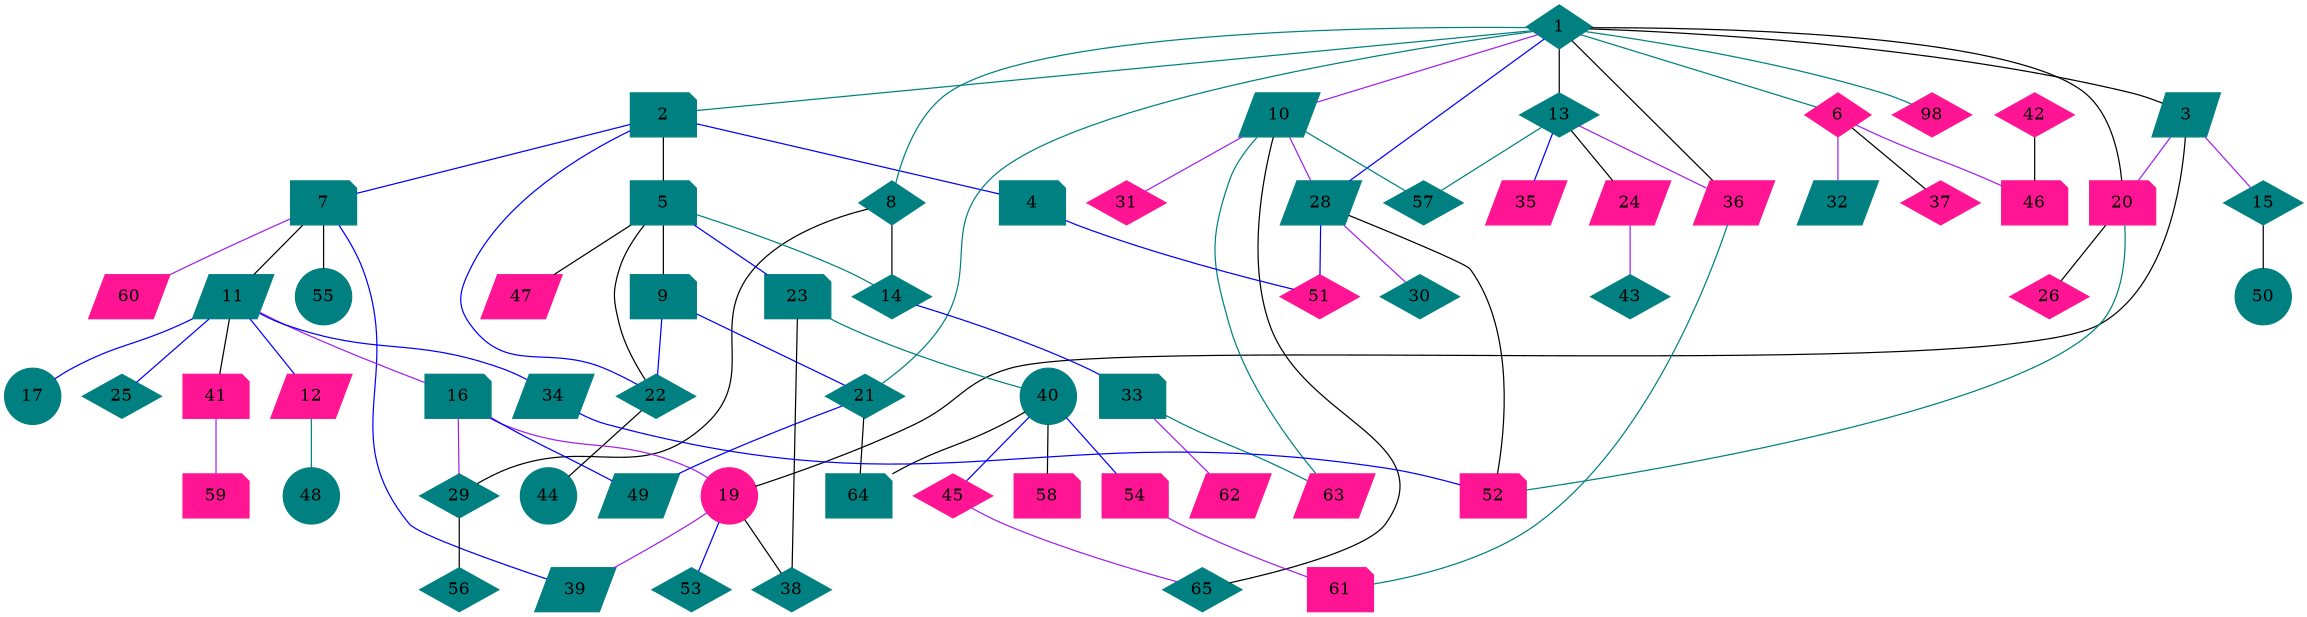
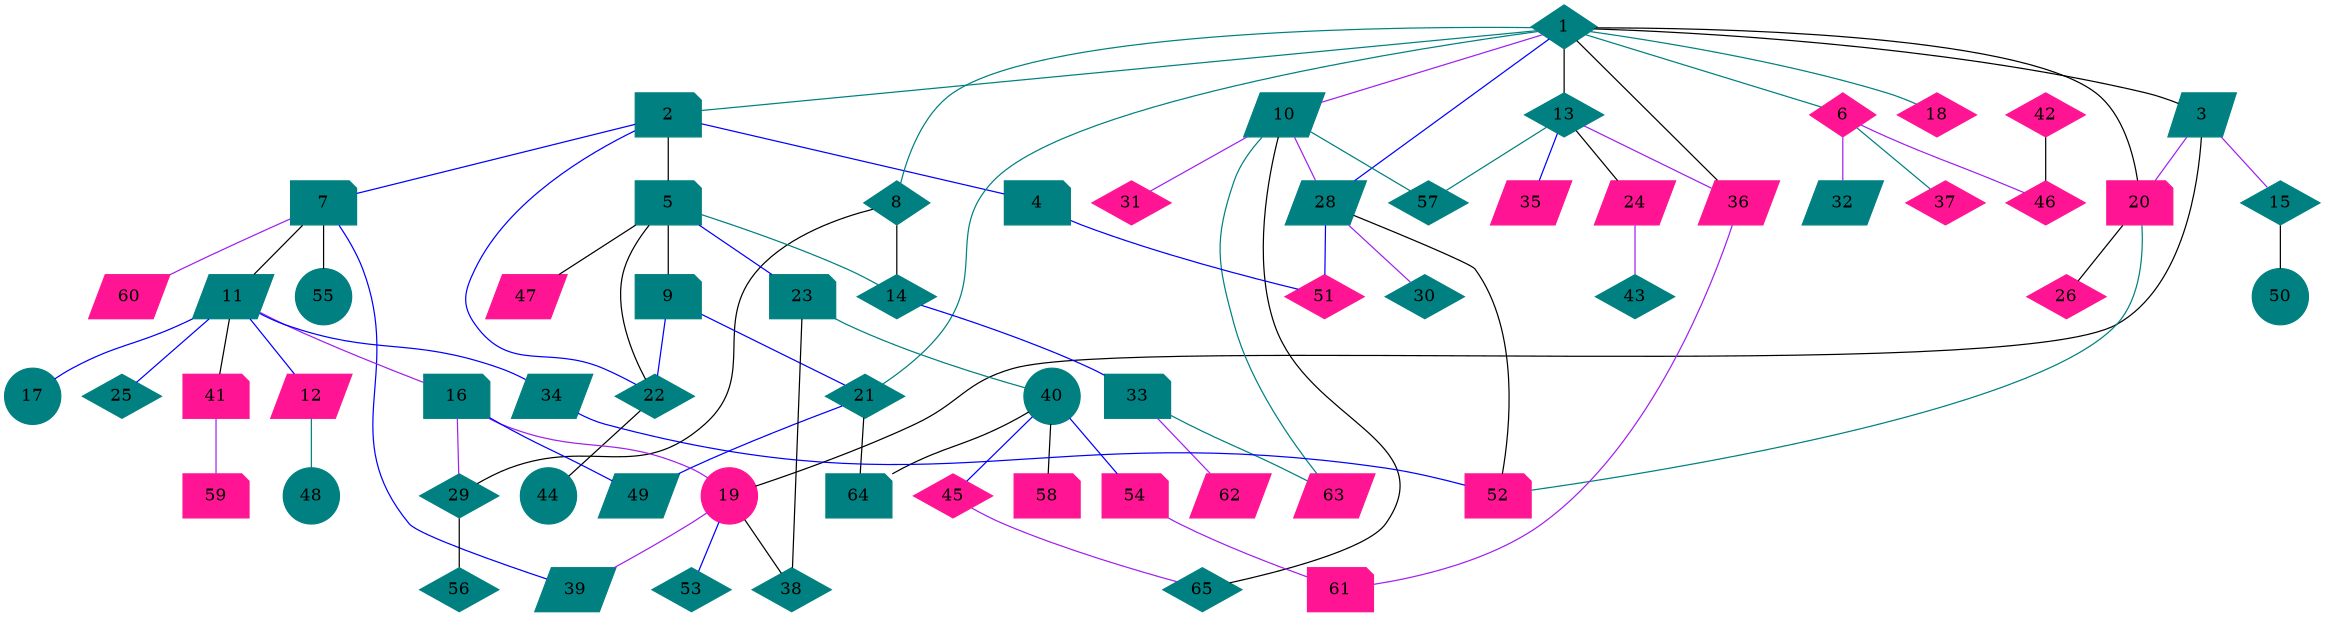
  graph {
    node [color=teal shape=diamond style=filled]
    edge [color=black]
    2 [shape=note]
    1
    3 [shape=parallelogram]
    6 [color=deeppink]
    8
    10 [shape=parallelogram]
    13
-   18 [color=deeppink label=98]
+   18 [color=deeppink]
    20 [color=deeppink shape=note]
    21
    28 [shape=parallelogram]
    36 [color=deeppink shape=parallelogram]
    4 [shape=note]
    5 [shape=note]
    7 [shape=note]
    22
    15
    19 [color=deeppink shape=circle]
    32 [shape=parallelogram]
    37 [color=deeppink]
-   46 [color=deeppink shape=note]
+   46 [color=deeppink]
    14
    29
    31 [color=deeppink]
    57
    63 [color=deeppink shape=parallelogram]
    65
    24 [color=deeppink shape=parallelogram]
    35 [color=deeppink shape=parallelogram]
    26 [color=deeppink]
    52 [color=deeppink shape=note]
    49 [shape=parallelogram]
    64 [shape=note]
    51 [color=deeppink]
    30
    61 [color=deeppink shape=note]
    9 [shape=note]
    23 [shape=note]
    47 [color=deeppink shape=parallelogram]
    11 [shape=parallelogram]
    39 [shape=parallelogram]
    55 [shape=circle]
    60 [color=deeppink shape=parallelogram]
    44 [shape=circle]
    50 [shape=circle]
    38
    53
    33 [shape=note]
    40 [shape=circle]
    42 [color=deeppink]
    12 [color=deeppink shape=parallelogram]
    16 [shape=note]
    17 [shape=circle]
    25
    34 [shape=parallelogram]
    41 [color=deeppink shape=note]
    56
    48 [shape=circle]
    59 [color=deeppink shape=note]
    43
    62 [color=deeppink shape=parallelogram]
    45 [color=deeppink]
    54 [color=deeppink shape=note]
    58 [color=deeppink shape=note]
    2 -- 4 [color=blue]
    2 -- 5
    2 -- 7 [color=blue]
    2 -- 22 [color=blue]
    1 -- 2 [color=teal]
    1 -- 3
    1 -- 6 [color=teal]
    1 -- 8 [color=teal]
    1 -- 10 [color=purple]
    1 -- 13
    1 -- 18 [color=teal]
    1 -- 20
    1 -- 21 [color=teal]
    1 -- 28 [color=blue]
    1 -- 36
    3 -- 20 [color=purple]
    3 -- 15 [color=purple]
    3 -- 19
    6 -- 32 [color=purple]
-   6 -- 37
+   6 -- 37 [color=teal]
    6 -- 46 [color=purple]
    8 -- 14
    8 -- 29
    10 -- 28 [color=purple]
    10 -- 31 [color=purple]
    10 -- 57 [color=teal]
    10 -- 63 [color=teal]
    10 -- 65
    13 -- 36 [color=purple]
    13 -- 57 [color=teal]
    13 -- 24
    13 -- 35 [color=blue]
    20 -- 26
    20 -- 52 [color=teal]
    21 -- 49 [color=blue]
    21 -- 64
    28 -- 52
    28 -- 51 [color=blue]
    28 -- 30 [color=purple]
-   36 -- 61 [color=teal]
+   36 -- 61 [color=purple]
    4 -- 51 [color=blue]
    5 -- 22
    5 -- 14 [color=teal]
    5 -- 9
    5 -- 23 [color=blue]
    5 -- 47
    7 -- 11
    7 -- 39 [color=blue]
    7 -- 55
    7 -- 60 [color=purple]
    22 -- 44
    15 -- 50
    19 -- 39 [color=purple]
    19 -- 38
    19 -- 53 [color=blue]
    14 -- 33 [color=blue]
    29 -- 56
    24 -- 43 [color=purple]
    9 -- 21 [color=blue]
    9 -- 22 [color=blue]
    23 -- 38
    23 -- 40 [color=teal]
    11 -- 12 [color=blue]
    11 -- 16 [color=purple]
    11 -- 17 [color=blue]
    11 -- 25 [color=blue]
    11 -- 34 [color=blue]
    11 -- 41
    33 -- 63 [color=teal]
    33 -- 62 [color=purple]
    40 -- 64
    40 -- 45 [color=blue]
    40 -- 54 [color=blue]
    40 -- 58
    42 -- 46
    12 -- 48 [color=teal]
    16 -- 19 [color=purple]
    16 -- 29 [color=purple]
    16 -- 49 [color=blue]
    34 -- 52 [color=blue]
    41 -- 59 [color=purple]
    45 -- 65 [color=purple]
    54 -- 61 [color=purple]
  }
